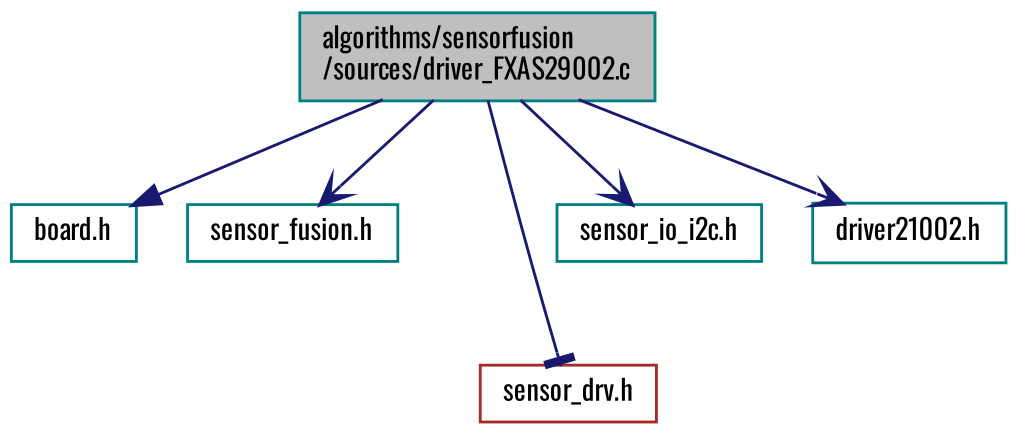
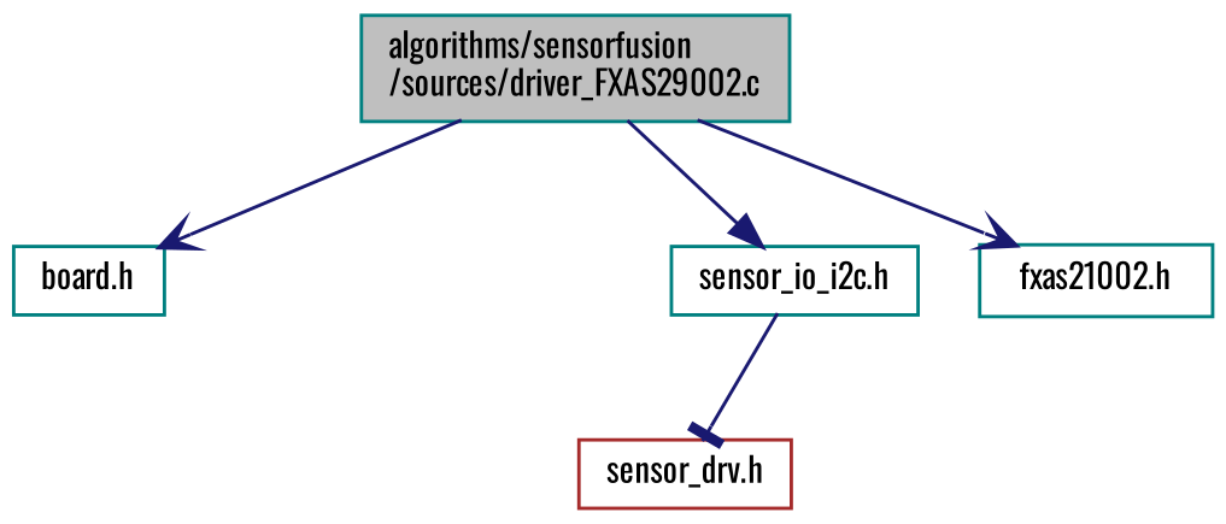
  digraph {
    fontname=Oswald
    node [color=teal fillcolor=white fontname=Oswald fontsize=10 shape=record style=filled]
    edge [arrowhead=normal color=midnightblue fontname=Oswald fontsize=10 labelfontname=Helvetica labelfontsize=10 style=solid]
    n1 [fillcolor=grey75 fontcolor=black height=0.2 label="algorithms/sensorfusion\l/sources/driver_FXAS29002.c" width=0.4]
    n2 [height=0.2 label="board.h" width=0.4]
-   n3 [height=0.2 label="sensor_fusion.h" width=0.4]
    n4 [color=brown height=0.2 label="sensor_drv.h" width=0.4]
    n5 [height=0.2 label="sensor_io_i2c.h" width=0.4]
-   n6 [height=0.2 label="driver21002.h" width=0.4]
-   n1 -> n2
-   n1 -> n3 [arrowhead=vee]
-   n1 -> n4 [arrowhead=tee]
-   n1 -> n5 [arrowhead=vee]
+   n6 [height=0.2 label="fxas21002.h" width=0.4]
+   n1 -> n2 [arrowhead=vee]
+   n5 -> n4 [arrowhead=tee]
+   n1 -> n5
    n1 -> n6 [arrowhead=vee]
  }
